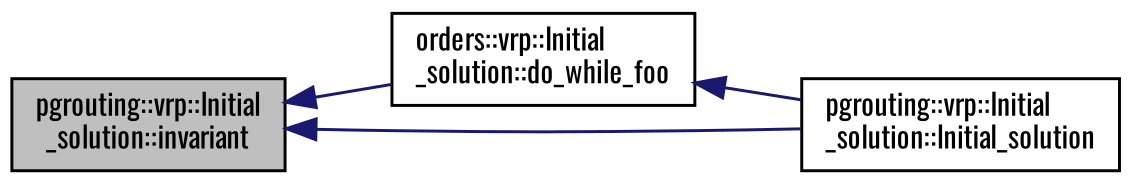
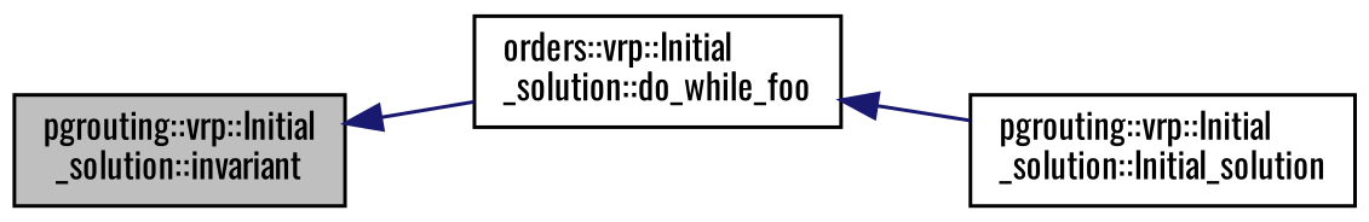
  digraph {
    fontname=Oswald
    rankdir=LR
    node [color=black fillcolor=white fontname=Oswald fontsize=10 shape=record style=filled]
    edge [color=midnightblue dir=back fontname=Oswald fontsize=10 labelfontname=Helvetica labelfontsize=10 style=solid]
    n1 [fillcolor=grey75 fontcolor=black height=0.2 label="pgrouting::vrp::Initial\l_solution::invariant" width=0.4]
    n2 [height=0.2 label="orders::vrp::Initial\l_solution::do_while_foo" width=0.4]
    n3 [height=0.2 label="pgrouting::vrp::Initial\l_solution::Initial_solution" width=0.4]
    n1 -> n2
-   n1 -> n3
    n2 -> n3
  }
